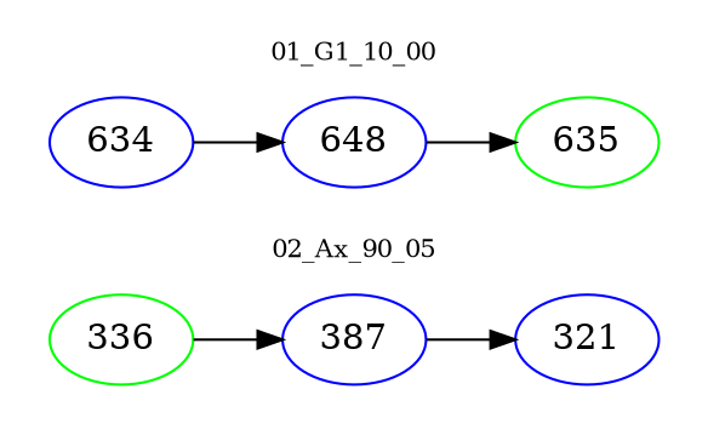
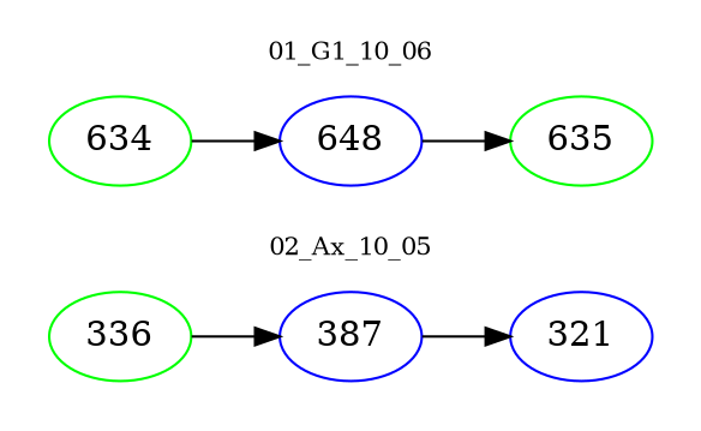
  digraph {
    rankdir=LR
    node [color=green]
    edge [color=black]
    n1 [label=336]
    n2 [color=blue label=387]
    n3 [color=blue label=321]
-   n4 [color=blue label=634]
+   n4 [label=634]
    n5 [color=blue label=648]
    n6 [label=635]
    subgraph cluster_1 {
      color=white
      fontsize=10
-     label="02_Ax_90_05"
+     label="02_Ax_10_05"
      n1
      n2
      n3
    }
    subgraph cluster_2 {
      color=white
      fontsize=10
-     label="01_G1_10_00"
+     label="01_G1_10_06"
      n4
      n5
      n6
    }
    n1 -> n2
    n2 -> n3
    n4 -> n5
    n5 -> n6
  }
